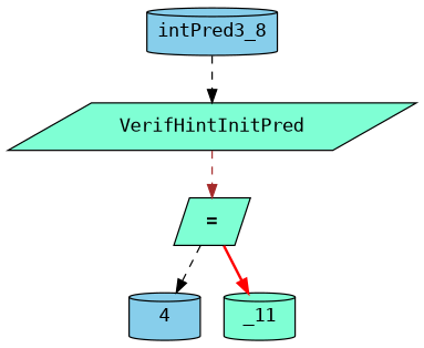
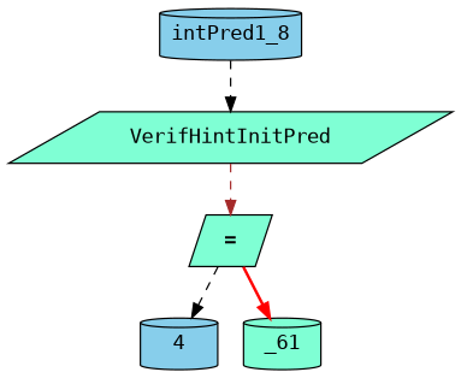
  digraph {
    fontname="DejaVu Sans Mono"
    node [fillcolor=aquamarine fontname="DejaVu Sans Mono" shape=cylinder style=filled]
    edge [color=black fontname="DejaVu Sans Mono" style=dashed]
-   n1 [fillcolor=skyblue label=intPred3_8]
+   n1 [fillcolor=skyblue label=intPred1_8]
    n2 [label=VerifHintInitPred shape=parallelogram]
    n3 [label="=" shape=parallelogram]
    n4 [fillcolor=skyblue label=4]
-   n5 [label=_11]
+   n5 [label=_61]
    n1 -> n2
    n2 -> n3 [color=brown]
    n3 -> n4
    n3 -> n5 [color=red style=bold]
  }
